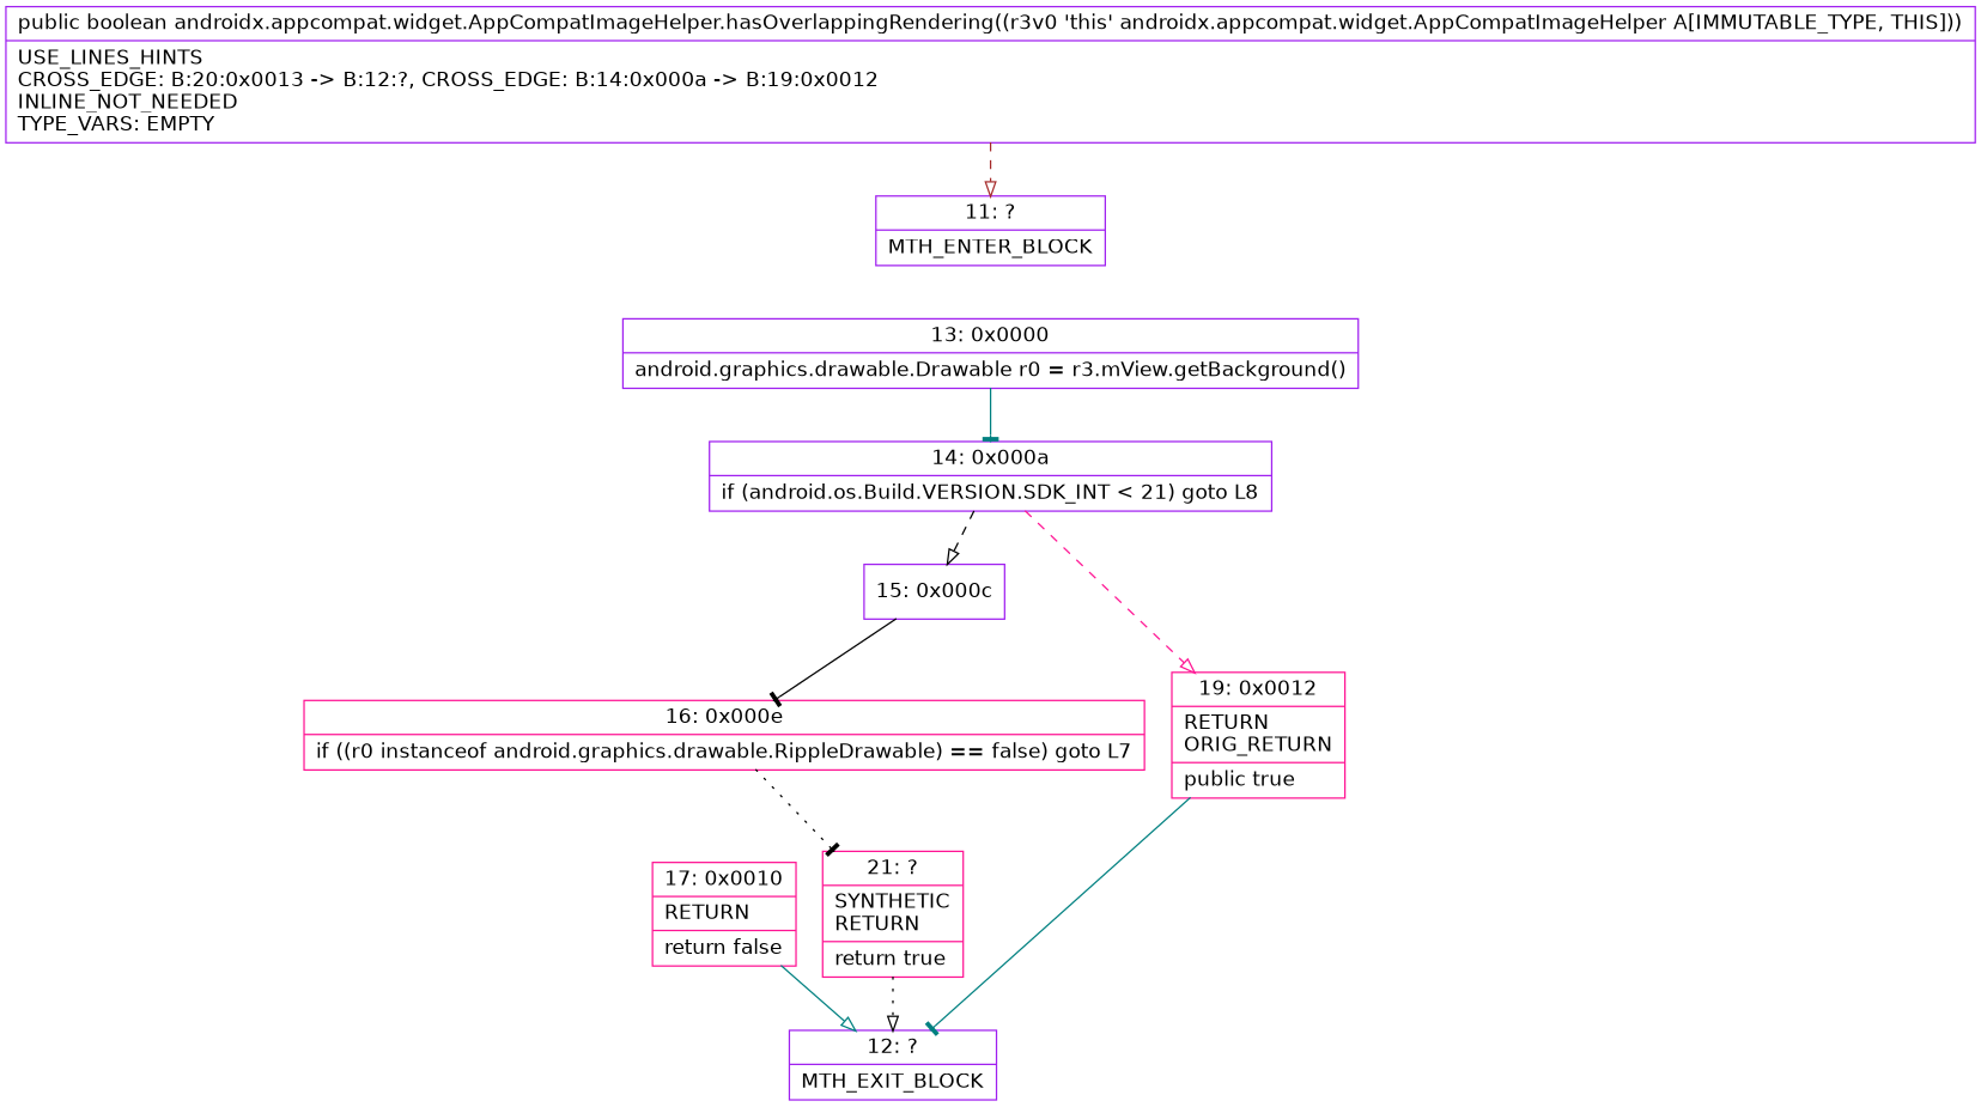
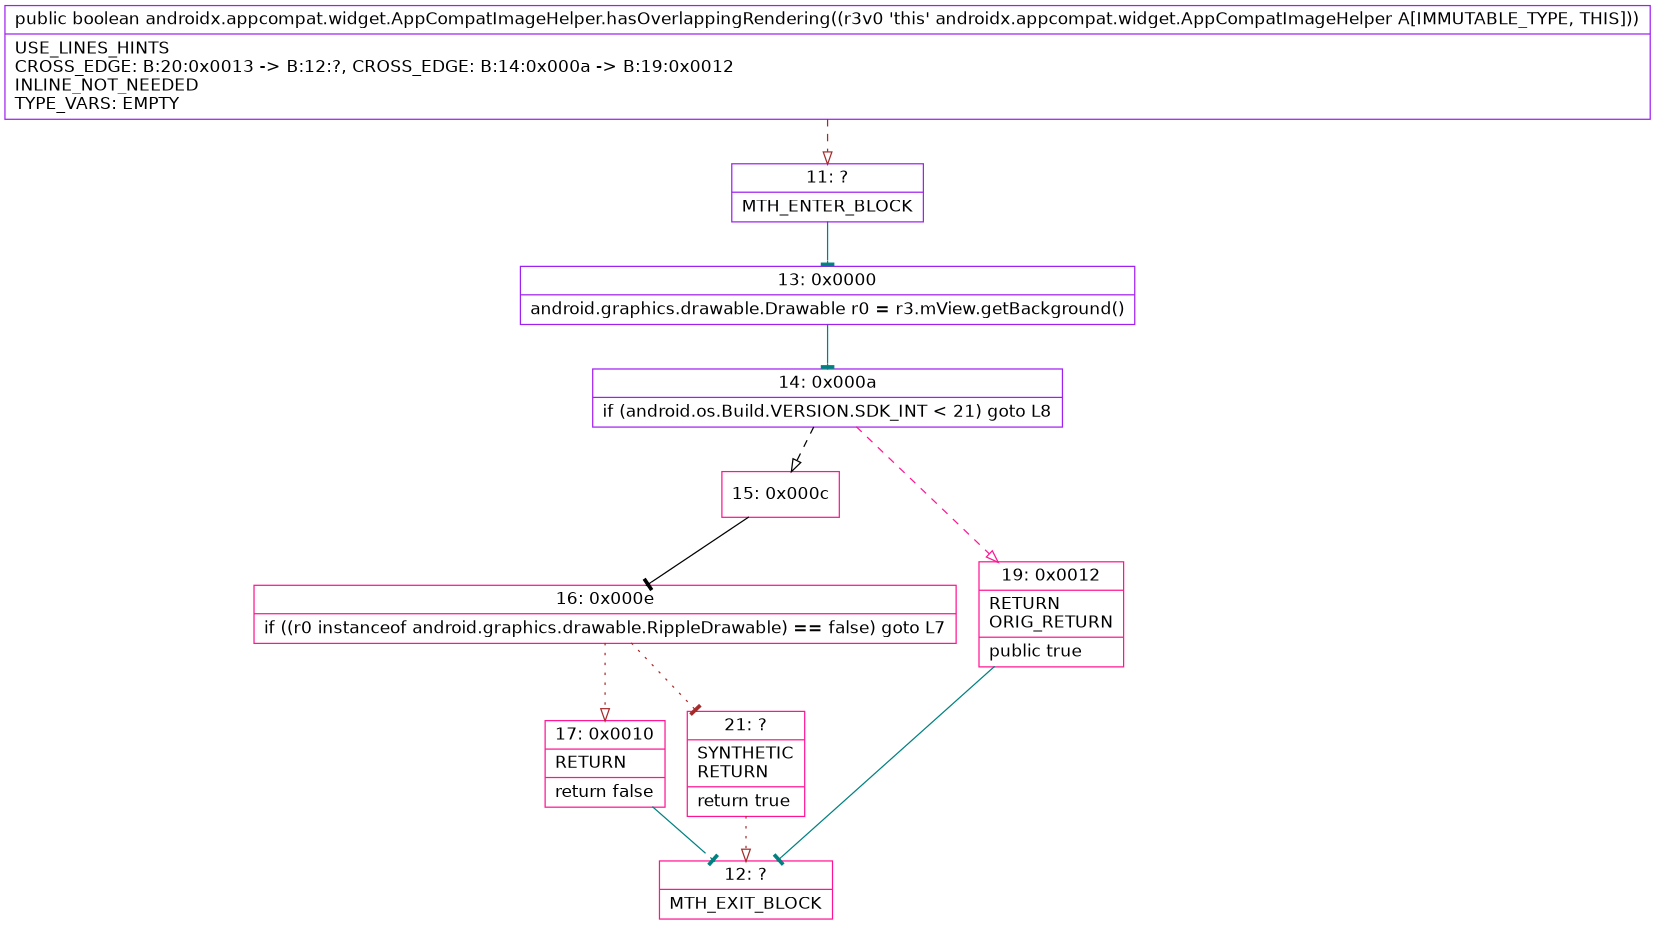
  digraph {
    fontname="DejaVu Sans"
    node [color=purple fontname="DejaVu Sans" shape=record]
    edge [arrowhead=onormal color=teal fontname="DejaVu Sans" style=solid]
    n1 [label="{11\:\ ?|MTH_ENTER_BLOCK\l}"]
    n2 [label="{13\:\ 0x0000|android.graphics.drawable.Drawable r0 = r3.mView.getBackground()\l}"]
    n3 [label="{14\:\ 0x000a|if (android.os.Build.VERSION.SDK_INT \< 21) goto L8\l}"]
-   n4 [label="{15\:\ 0x000c}"]
+   n4 [color=deeppink label="{15\:\ 0x000c}"]
    n5 [color=deeppink label="{19\:\ 0x0012|RETURN\lORIG_RETURN\l|public true\l}"]
    n6 [color=deeppink label="{16\:\ 0x000e|if ((r0 instanceof android.graphics.drawable.RippleDrawable) == false) goto L7\l}"]
-   n7 [label="{12\:\ ?|MTH_EXIT_BLOCK\l}"]
+   n7 [color=deeppink label="{12\:\ ?|MTH_EXIT_BLOCK\l}"]
    n8 [color=deeppink label="{17\:\ 0x0010|RETURN\l|return false\l}"]
    n9 [color=deeppink label="{21\:\ ?|SYNTHETIC\lRETURN\l|return true\l}"]
    n10 [label="{public boolean androidx.appcompat.widget.AppCompatImageHelper.hasOverlappingRendering((r3v0 'this' androidx.appcompat.widget.AppCompatImageHelper A[IMMUTABLE_TYPE, THIS]))  | USE_LINES_HINTS\lCROSS_EDGE: B:20:0x0013 \-\> B:12:?, CROSS_EDGE: B:14:0x000a \-\> B:19:0x0012\lINLINE_NOT_NEEDED\lTYPE_VARS: EMPTY\l}"]
+   n1 -> n2 [arrowhead=tee]
    n2 -> n3 [arrowhead=tee]
    n3 -> n4 [color=black style=dashed]
    n3 -> n5 [color=deeppink style=dashed]
    n4 -> n6 [arrowhead=tee color=black]
    n5 -> n7 [arrowhead=tee]
-   n6 -> n9 [arrowhead=tee color=black style=dotted]
-   n8 -> n7
-   n9 -> n7 [color=black style=dotted]
+   n6 -> n8 [color=brown style=dotted]
+   n6 -> n9 [arrowhead=tee color=brown style=dotted]
+   n8 -> n7 [arrowhead=tee]
+   n9 -> n7 [color=brown style=dotted]
    n10 -> n1 [color=brown style=dashed]
  }
